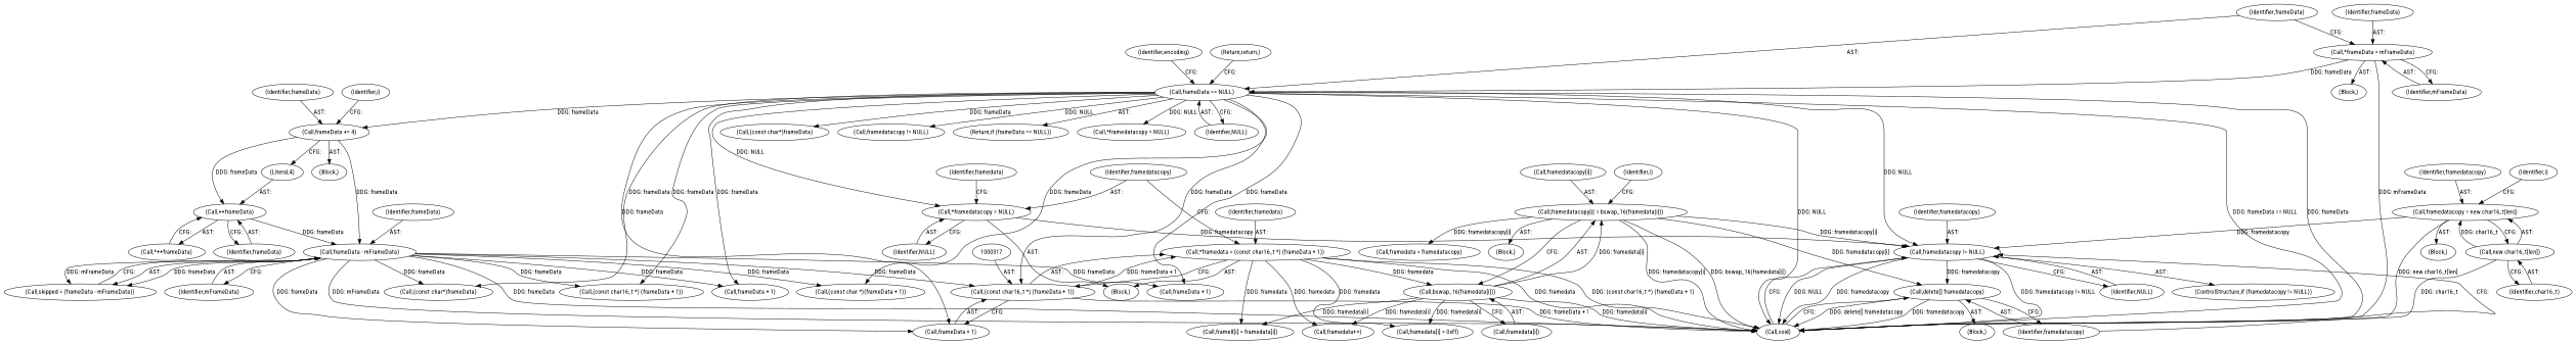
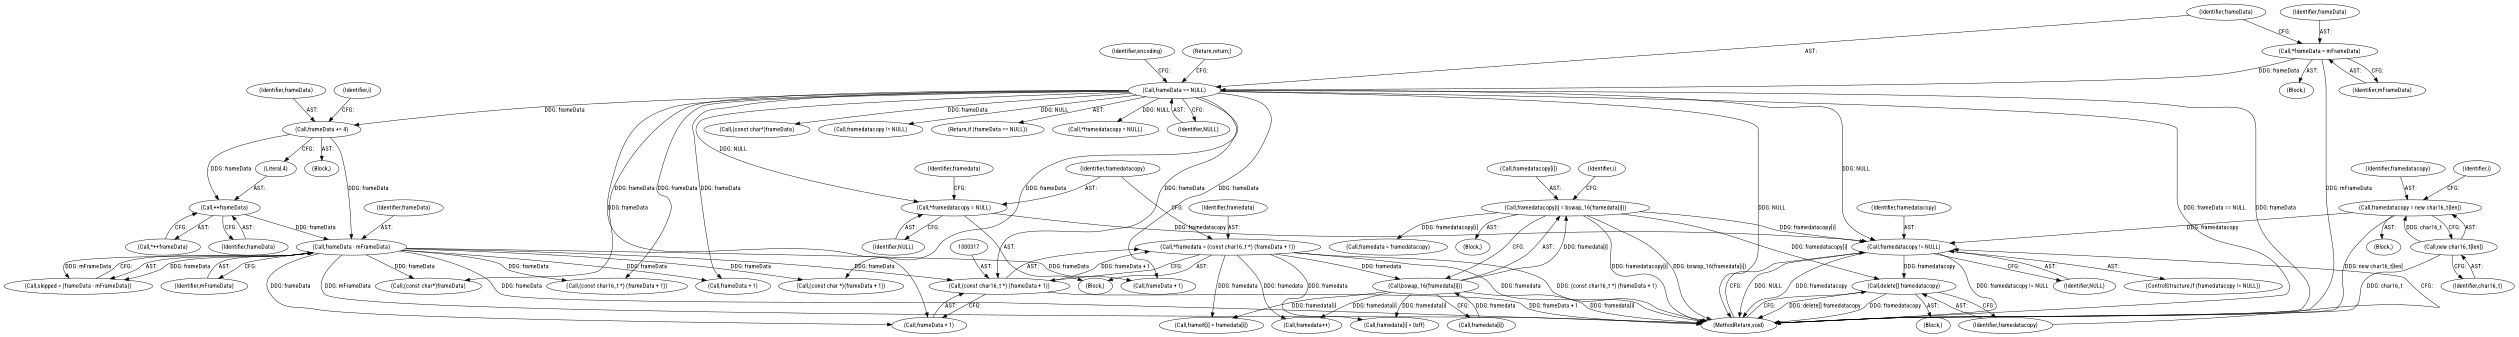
  digraph {
    fontname="Roboto Condensed"
    node [fontname="Roboto Condensed"]
    edge [fontname="Roboto Condensed"]
    n1 [label="(Call,framedatacopy != NULL)"]
    n2 [label="(Call,delete[] framedatacopy)"]
-   n3 [label="(Call,void)"]
+   n3 [label="(MethodReturn,void)"]
    n4 [label="(Identifier,NULL)"]
    n5 [label="(ControlStructure,if (framedatacopy != NULL))"]
    n6 [label="(Block,)"]
    n7 [label="(Identifier,framedatacopy)"]
    n8 [label="(Call,framedatacopy[i] = bswap_16(framedata[i]))"]
    n9 [label="(Call,bswap_16(framedata[i]))"]
    n10 [label="(Block,)"]
    n11 [label="(Call,framedata = framedatacopy)"]
    n12 [label="(Call,frame8[i] = framedata[i])"]
    n13 [label="(Call,framedata++)"]
    n14 [label="(Call,framedata[i])"]
    n15 [label="(Call,framedata[i] > 0xff)"]
    n16 [label="(Call,*framedata = (const char16_t *) (frameData + 1))"]
    n17 [label="(Call,(const char16_t *) (frameData + 1))"]
    n18 [label="(Block,)"]
    n19 [label="(Call,frameData + 1)"]
    n20 [label="(Call,frameData - mFrameData)"]
    n21 [label="(Call,(const char *)(frameData + 1))"]
    n22 [label="(Call,(const char16_t *) (frameData + 1))"]
    n23 [label="(Call,frameData + 1)"]
    n24 [label="(Identifier,mFrameData)"]
    n25 [label="(Call,skipped = (frameData - mFrameData))"]
    n26 [label="(Call,(const char*)frameData)"]
    n27 [label="(Call,frameData + 1)"]
    n28 [label="(Call,frameData += 4)"]
    n29 [label="(Call,++frameData)"]
    n30 [label="(Literal,4)"]
    n31 [label="(Block,)"]
    n32 [label="(Identifier,frameData)"]
    n33 [label="(Call,*++frameData)"]
    n34 [label="(Call,frameData == NULL)"]
    n35 [label="(Call,*framedatacopy = NULL)"]
    n36 [label="(Call,(const char*)frameData)"]
    n37 [label="(Call,framedatacopy != NULL)"]
    n38 [label="(Return,if (frameData == NULL))"]
    n39 [label="(Call,*framedatacopy = NULL)"]
    n40 [label="(Identifier,NULL)"]
    n41 [label="(Identifier,NULL)"]
    n42 [label="(Call,*frameData = mFrameData)"]
    n43 [label="(Identifier,mFrameData)"]
    n44 [label="(Block,)"]
    n45 [label="(Call,framedatacopy = new char16_t[len])"]
    n46 [label="(Call,new char16_t[len])"]
    n47 [label="(Block,)"]
    n48 [label="(Identifier,char16_t)"]
    n49 [label="(Identifier,frameData)"]
    n50 [label="(Identifier,encoding)"]
    n51 [label="(Identifier,i)"]
    n52 [label="(Identifier,framedata)"]
    n53 [label="(Identifier,framedatacopy)"]
    n54 [label="(Identifier,framedatacopy)"]
    n55 [label="(Identifier,frameData)"]
    n56 [label="(Identifier,frameData)"]
    n57 [label="(Identifier,i)"]
    n58 [label="(Call,framedatacopy[i])"]
    n59 [label="(Identifier,framedata)"]
    n60 [label="(Identifier,framedatacopy)"]
    n61 [label="(Identifier,frameData)"]
    n62 [label="(Return,return;)"]
    n63 [label="(Identifier,i)"]
    1000317
    n1 -> n2 [label="DDG: framedatacopy"]
    n1 -> n3 [label="DDG: NULL"]
    n1 -> n3 [label="DDG: framedatacopy"]
    n1 -> n3 [label="DDG: framedatacopy != NULL"]
    n1 -> n4 [label="CFG: "]
    n1 -> n5 [label="AST: "]
    n2 -> n3 [label="DDG: delete[] framedatacopy"]
    n2 -> n3 [label="DDG: framedatacopy"]
    n2 -> n6 [label="AST: "]
    n2 -> n7 [label="CFG: "]
    n3 -> n1 [label="CFG: "]
    n3 -> n2 [label="CFG: "]
    n4 -> n1 [label="AST: "]
    n7 -> n1 [label="CFG: "]
    n7 -> n2 [label="AST: "]
    n8 -> n1 [label="DDG: framedatacopy[i]"]
    n8 -> n2 [label="DDG: framedatacopy[i]"]
    n8 -> n3 [label="DDG: framedatacopy[i]"]
    n8 -> n3 [label="DDG: bswap_16(framedata[i])"]
    n8 -> n9 [label="CFG: "]
    n8 -> n10 [label="AST: "]
    n8 -> n11 [label="DDG: framedatacopy[i]"]
    n9 -> n3 [label="DDG: framedata[i]"]
    n9 -> n8 [label="AST: "]
    n9 -> n8 [label="DDG: framedata[i]"]
    n9 -> n12 [label="DDG: framedata[i]"]
    n9 -> n13 [label="DDG: framedata[i]"]
    n9 -> n14 [label="CFG: "]
    n9 -> n15 [label="DDG: framedata[i]"]
-   n14 -> n9 [label="AST: "]
+   n14 -> n9 [label="DDG: framedata"]
    n16 -> n3 [label="DDG: framedata"]
    n16 -> n3 [label="DDG: (const char16_t *) (frameData + 1)"]
    n16 -> n9 [label="DDG: framedata"]
    n16 -> n12 [label="DDG: framedata"]
    n16 -> n13 [label="DDG: framedata"]
    n16 -> n15 [label="DDG: framedata"]
    n16 -> n17 [label="CFG: "]
    n16 -> n18 [label="AST: "]
    n17 -> n3 [label="DDG: frameData + 1"]
    n17 -> n16 [label="AST: "]
    n17 -> n16 [label="DDG: frameData + 1"]
    n17 -> n19 [label="CFG: "]
    n19 -> n17 [label="AST: "]
    n20 -> n3 [label="DDG: frameData"]
    n20 -> n3 [label="DDG: mFrameData"]
    n20 -> n17 [label="DDG: frameData"]
    n20 -> n19 [label="DDG: frameData"]
    n20 -> n21 [label="DDG: frameData"]
    n20 -> n22 [label="DDG: frameData"]
    n20 -> n23 [label="DDG: frameData"]
    n20 -> n24 [label="CFG: "]
    n20 -> n25 [label="AST: "]
    n20 -> n25 [label="DDG: frameData"]
    n20 -> n25 [label="DDG: mFrameData"]
    n20 -> n26 [label="DDG: frameData"]
    n20 -> n27 [label="DDG: frameData"]
    n24 -> n20 [label="AST: "]
    n25 -> n20 [label="CFG: "]
    n28 -> n20 [label="DDG: frameData"]
    n28 -> n29 [label="DDG: frameData"]
    n28 -> n30 [label="CFG: "]
    n28 -> n31 [label="AST: "]
    n29 -> n20 [label="DDG: frameData"]
    n29 -> n32 [label="CFG: "]
    n29 -> n33 [label="AST: "]
    n30 -> n29 [label="AST: "]
    n32 -> n29 [label="AST: "]
    n33 -> n29 [label="CFG: "]
    n34 -> n1 [label="DDG: NULL"]
    n34 -> n3 [label="DDG: frameData"]
    n34 -> n3 [label="DDG: NULL"]
    n34 -> n3 [label="DDG: frameData == NULL"]
    n34 -> n17 [label="DDG: frameData"]
    n34 -> n19 [label="DDG: frameData"]
    n34 -> n21 [label="DDG: frameData"]
    n34 -> n22 [label="DDG: frameData"]
    n34 -> n23 [label="DDG: frameData"]
    n34 -> n26 [label="DDG: frameData"]
    n34 -> n27 [label="DDG: frameData"]
    n34 -> n28 [label="DDG: frameData"]
    n34 -> n35 [label="DDG: NULL"]
    n34 -> n36 [label="DDG: frameData"]
    n34 -> n37 [label="DDG: NULL"]
    n34 -> n38 [label="AST: "]
    n34 -> n39 [label="DDG: NULL"]
    n34 -> n40 [label="CFG: "]
    n35 -> n1 [label="DDG: framedatacopy"]
    n35 -> n18 [label="AST: "]
    n35 -> n41 [label="CFG: "]
    n40 -> n34 [label="AST: "]
    n41 -> n35 [label="AST: "]
    n42 -> n3 [label="DDG: mFrameData"]
    n42 -> n34 [label="DDG: frameData"]
    n42 -> n43 [label="CFG: "]
    n42 -> n44 [label="AST: "]
    n43 -> n42 [label="AST: "]
    n45 -> n1 [label="DDG: framedatacopy"]
    n45 -> n3 [label="DDG: new char16_t[len]"]
    n45 -> n46 [label="CFG: "]
    n45 -> n47 [label="AST: "]
    n46 -> n3 [label="DDG: char16_t"]
    n46 -> n45 [label="AST: "]
    n46 -> n45 [label="DDG: char16_t"]
    n46 -> n48 [label="CFG: "]
    n48 -> n46 [label="AST: "]
    n49 -> n28 [label="AST: "]
    n50 -> n34 [label="CFG: "]
    n51 -> n28 [label="CFG: "]
    n52 -> n16 [label="AST: "]
    n53 -> n1 [label="AST: "]
    n54 -> n16 [label="CFG: "]
    n54 -> n35 [label="AST: "]
    n55 -> n34 [label="AST: "]
    n55 -> n42 [label="CFG: "]
    n56 -> n20 [label="AST: "]
    n57 -> n8 [label="CFG: "]
    n58 -> n8 [label="AST: "]
    n59 -> n35 [label="CFG: "]
    n60 -> n45 [label="AST: "]
    n61 -> n42 [label="AST: "]
    n62 -> n34 [label="CFG: "]
    n63 -> n45 [label="CFG: "]
    1000317 -> n17 [label="AST: "]
  }
